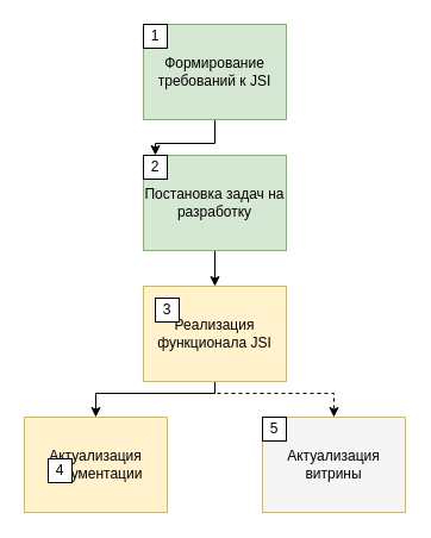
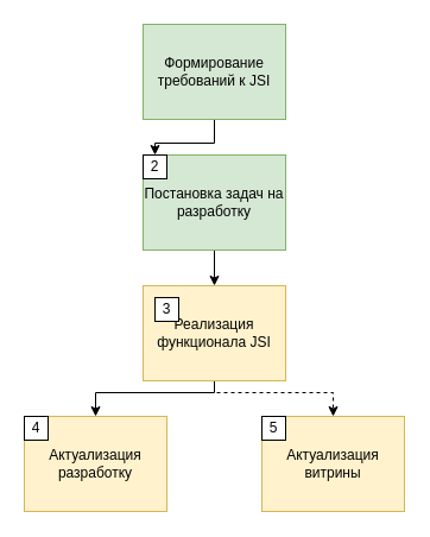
  <mxCell id="0" />
  <mxCell id="1" parent="0" />
  <mxCell id="2" style="edgeStyle=orthogonalEdgeStyle;rounded=0;orthogonalLoop=1;jettySize=auto;html=1;exitX=0.5;exitY=1;exitDx=0;exitDy=0;" edge="1" parent="1" source="3" target="12"><mxGeometry relative="1" as="geometry" /></mxCell>
  <mxCell id="3" value="Формирование требований к JSI" style="rounded=0;whiteSpace=wrap;html=1;enumerate=0;fillColor=#d5e8d4;strokeColor=#82b366;" vertex="1" parent="1"><mxGeometry x="120" y="20" width="120" height="80" as="geometry" /></mxCell>
  <mxCell id="4" style="edgeStyle=orthogonalEdgeStyle;rounded=0;orthogonalLoop=1;jettySize=auto;html=1;exitX=0.5;exitY=1;exitDx=0;exitDy=0;entryX=0.5;entryY=0;entryDx=0;entryDy=0;" edge="1" parent="1" source="5" target="8"><mxGeometry relative="1" as="geometry" /></mxCell>
  <mxCell id="5" value="Постановка задач на разработку" style="rounded=0;whiteSpace=wrap;html=1;enumerate=0;fillColor=#d5e8d4;strokeColor=#82b366;" vertex="1" parent="1"><mxGeometry x="120" y="130" width="120" height="80" as="geometry" /></mxCell>
  <mxCell id="6" style="edgeStyle=orthogonalEdgeStyle;rounded=0;orthogonalLoop=1;jettySize=auto;html=1;exitX=0.5;exitY=1;exitDx=0;exitDy=0;entryX=0.5;entryY=0;entryDx=0;entryDy=0;" edge="1" parent="1" source="8" target="9"><mxGeometry relative="1" as="geometry"><Array as="points"><mxPoint x="180" y="330" /><mxPoint x="80" y="330" /></Array></mxGeometry></mxCell>
  <mxCell id="7" style="edgeStyle=orthogonalEdgeStyle;rounded=0;orthogonalLoop=1;jettySize=auto;html=1;exitX=0.5;exitY=1;exitDx=0;exitDy=0;entryX=0.5;entryY=0;entryDx=0;entryDy=0;dashed=1;" edge="1" parent="1" source="8" target="10"><mxGeometry relative="1" as="geometry"><Array as="points"><mxPoint x="180" y="330" /><mxPoint x="280" y="330" /></Array></mxGeometry></mxCell>
  <mxCell id="8" value="Реализация функционала JSI" style="rounded=0;whiteSpace=wrap;html=1;enumerate=0;fillColor=#fff2cc;strokeColor=#d6b656;" vertex="1" parent="1"><mxGeometry x="120" y="240" width="120" height="80" as="geometry" /></mxCell>
- <mxCell id="9" value="Актуализация документации" style="rounded=0;whiteSpace=wrap;html=1;enumerate=0;fillColor=#fff2cc;strokeColor=#d6b656;" vertex="1" parent="1"><mxGeometry x="20" y="350" width="120" height="80" as="geometry" /></mxCell>
- <mxCell id="10" value="Актуализация витрины" style="rounded=0;whiteSpace=wrap;html=1;enumerate=0;fillColor=#f5f5f5;strokeColor=#d6b656;" vertex="1" parent="1"><mxGeometry x="220" y="350" width="120" height="80" as="geometry" /></mxCell>
- <mxCell id="11" value="1" style="rounded=0;whiteSpace=wrap;html=1;" vertex="1" parent="1"><mxGeometry x="120" y="20" width="20" height="20" as="geometry" /></mxCell>
+ <mxCell id="9" value="Актуализация разработку" style="rounded=0;whiteSpace=wrap;html=1;enumerate=0;fillColor=#fff2cc;strokeColor=#d6b656;" vertex="1" parent="1"><mxGeometry x="20" y="350" width="120" height="80" as="geometry" /></mxCell>
+ <mxCell id="10" value="Актуализация витрины" style="rounded=0;whiteSpace=wrap;html=1;enumerate=0;fillColor=#fff2cc;strokeColor=#d6b656;" vertex="1" parent="1"><mxGeometry x="220" y="350" width="120" height="80" as="geometry" /></mxCell>
  <mxCell id="12" value="2" style="rounded=0;whiteSpace=wrap;html=1;" vertex="1" parent="1"><mxGeometry x="120" y="130" width="20" height="20" as="geometry" /></mxCell>
  <mxCell id="13" value="3" style="rounded=0;whiteSpace=wrap;html=1;" vertex="1" parent="1"><mxGeometry x="130" y="250" width="20" height="20" as="geometry" /></mxCell>
- <mxCell id="14" value="4" style="rounded=0;whiteSpace=wrap;html=1;" vertex="1" parent="1"><mxGeometry x="40" y="385" width="20" height="20" as="geometry" /></mxCell>
+ <mxCell id="14" value="4" style="rounded=0;whiteSpace=wrap;html=1;" vertex="1" parent="1"><mxGeometry x="20" y="350" width="20" height="20" as="geometry" /></mxCell>
  <mxCell id="15" value="5" style="rounded=0;whiteSpace=wrap;html=1;" vertex="1" parent="1"><mxGeometry x="220" y="350" width="20" height="20" as="geometry" /></mxCell>
